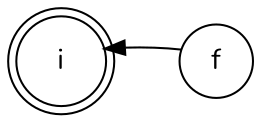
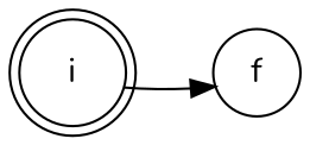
  digraph {
    rankdir=LR
    fontname=Nunito
    node [color=black fontname=Nunito]
    i [shape=doublecircle]
    f [shape=circle]
-   f -> i [fontname=Nunito]
+   i -> f [fontname=Nunito]
  }
